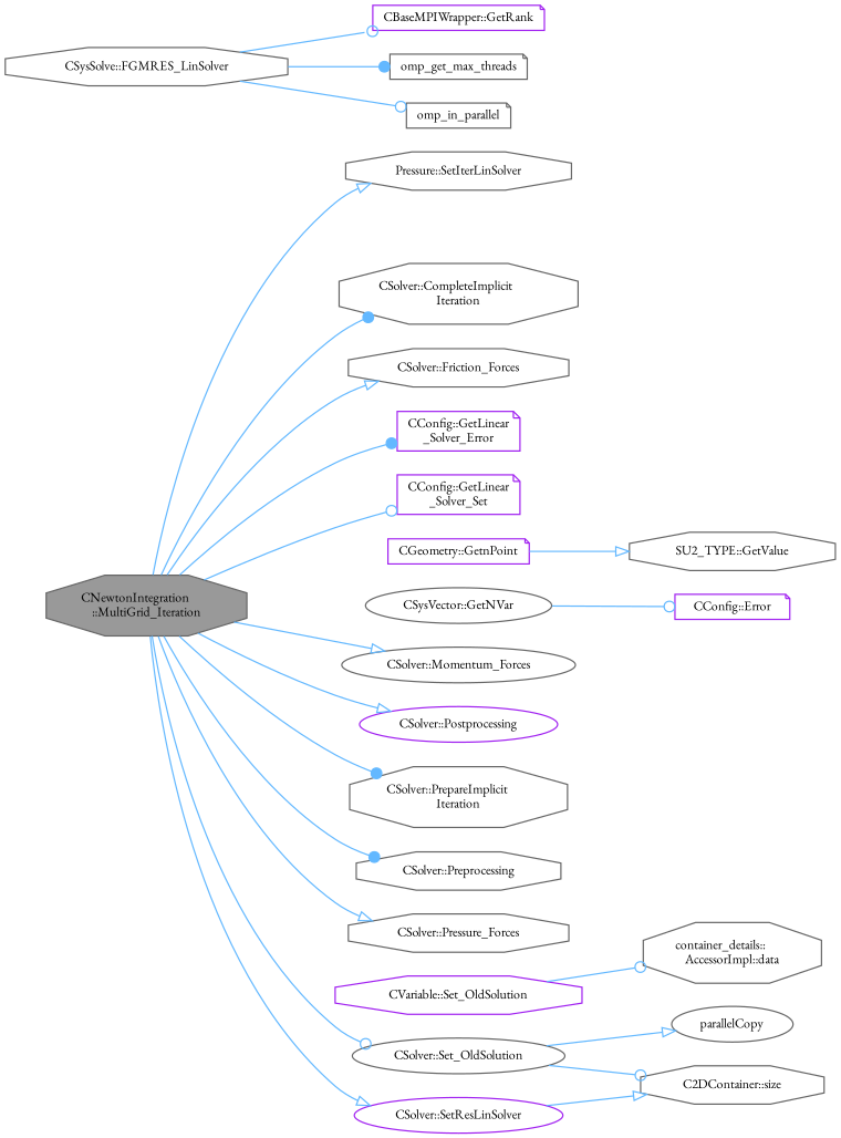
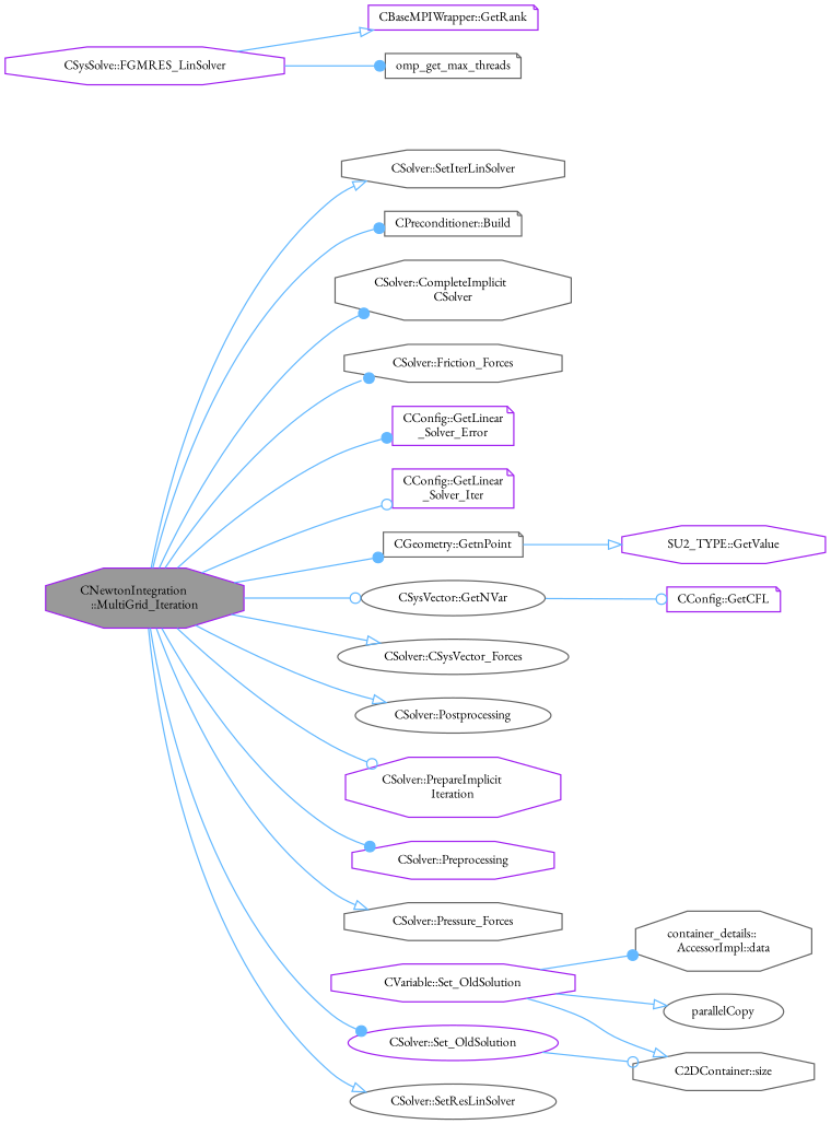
  digraph {
    fontname="EB Garamond"
    rankdir=LR
    node [color=gray40 fillcolor=white fontname="EB Garamond" fontsize=10 shape=octagon style=filled]
    edge [arrowhead=onormal color=steelblue1 fontname="EB Garamond" fontsize=10 labelfontname=Helvetica labelfontsize=10 style=solid]
-   n1 [fillcolor=grey60 fontcolor=black height=0.2 label="CNewtonIntegration\l::MultiGrid_Iteration" width=0.4]
-   n3 [height=0.2 label="CSolver::CompleteImplicit\lIteration" width=0.4]
+   n1 [color=purple fillcolor=grey60 fontcolor=black height=0.2 label="CNewtonIntegration\l::MultiGrid_Iteration" width=0.4]
+   n2 [height=0.2 label="CPreconditioner::Build" shape=note width=0.4]
+   n3 [height=0.2 label="CSolver::CompleteImplicit\lCSolver" width=0.4]
    n4 [height=0.2 label="CSolver::Friction_Forces" width=0.4]
    n5 [color=purple height=0.2 label="CConfig::GetLinear\l_Solver_Error" shape=note width=0.4]
-   n6 [color=purple height=0.2 label="CConfig::GetLinear\l_Solver_Set" shape=note width=0.4]
-   n7 [color=purple height=0.2 label="CGeometry::GetnPoint" shape=note width=0.4]
+   n6 [color=purple height=0.2 label="CConfig::GetLinear\l_Solver_Iter" shape=note width=0.4]
+   n7 [height=0.2 label="CGeometry::GetnPoint" shape=note width=0.4]
    n8 [height=0.2 label="CSysVector::GetNVar" shape=ellipse width=0.4]
-   n9 [height=0.2 label="CSolver::Momentum_Forces" shape=ellipse width=0.4]
-   n10 [color=purple height=0.2 label="CSolver::Postprocessing" shape=ellipse width=0.4]
-   n11 [height=0.2 label="CSolver::PrepareImplicit\lIteration" width=0.4]
-   n12 [height=0.2 label="CSolver::Preprocessing" width=0.4]
+   n9 [height=0.2 label="CSolver::CSysVector_Forces" shape=ellipse width=0.4]
+   n10 [height=0.2 label="CSolver::Postprocessing" shape=ellipse width=0.4]
+   n11 [color=purple height=0.2 label="CSolver::PrepareImplicit\lIteration" width=0.4]
+   n12 [color=purple height=0.2 label="CSolver::Preprocessing" width=0.4]
    n13 [height=0.2 label="CSolver::Pressure_Forces" width=0.4]
-   n14 [height=0.2 label="CSolver::Set_OldSolution" shape=ellipse width=0.4]
-   n15 [height=0.2 label="Pressure::SetIterLinSolver" width=0.4]
-   n16 [color=purple height=0.2 label="CSolver::SetResLinSolver" shape=ellipse width=0.4]
-   n17 [height=0.2 label="CSysSolve::FGMRES_LinSolver" width=0.4]
+   n14 [color=purple height=0.2 label="CSolver::Set_OldSolution" shape=ellipse width=0.4]
+   n15 [height=0.2 label="CSolver::SetIterLinSolver" width=0.4]
+   n16 [height=0.2 label="CSolver::SetResLinSolver" shape=ellipse width=0.4]
+   n17 [color=purple height=0.2 label="CSysSolve::FGMRES_LinSolver" width=0.4]
    n18 [color=purple height=0.2 label="CBaseMPIWrapper::GetRank" shape=note width=0.4]
    n19 [height=0.2 label=omp_get_max_threads shape=note width=0.4]
-   n20 [height=0.2 label=omp_in_parallel shape=note width=0.4]
-   n21 [color=purple height=0.2 label="CConfig::Error" shape=note width=0.4]
-   n22 [height=0.2 label="SU2_TYPE::GetValue" width=0.4]
+   n21 [color=purple height=0.2 label="CConfig::GetCFL" shape=note width=0.4]
+   n22 [color=purple height=0.2 label="SU2_TYPE::GetValue" width=0.4]
    n23 [height=0.2 label="C2DContainer::size" width=0.4]
    n24 [color=purple height=0.2 label="CVariable::Set_OldSolution" width=0.4]
    n25 [height=0.2 label="container_details::\lAccessorImpl::data" width=0.4]
    n26 [height=0.2 label=parallelCopy shape=ellipse width=0.4]
+   n1 -> n2 [arrowhead=dot]
    n1 -> n3 [arrowhead=dot]
-   n1 -> n4
+   n1 -> n4 [arrowhead=dot]
    n1 -> n5 [arrowhead=dot]
    n1 -> n6 [arrowhead=odot]
+   n1 -> n7 [arrowhead=dot]
+   n1 -> n8 [arrowhead=odot]
    n1 -> n9
    n1 -> n10
-   n1 -> n11 [arrowhead=dot]
+   n1 -> n11 [arrowhead=odot]
    n1 -> n12 [arrowhead=dot]
    n1 -> n13
-   n1 -> n14 [arrowhead=odot]
+   n1 -> n14 [arrowhead=dot]
    n1 -> n15
    n1 -> n16
    n7 -> n22
    n8 -> n21 [arrowhead=odot]
    n14 -> n23 [arrowhead=odot]
-   n17 -> n18 [arrowhead=odot]
+   n17 -> n18
    n17 -> n19 [arrowhead=dot]
-   n17 -> n20 [arrowhead=odot]
-   n16 -> n23
-   n24 -> n25 [arrowhead=odot]
-   n14 -> n26
+   n24 -> n23
+   n24 -> n25 [arrowhead=dot]
+   n24 -> n26
  }
